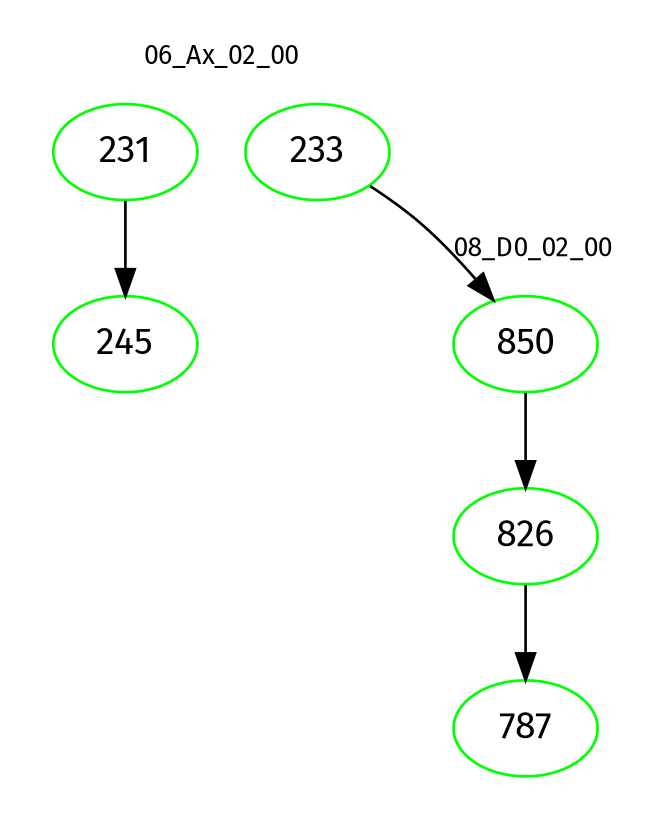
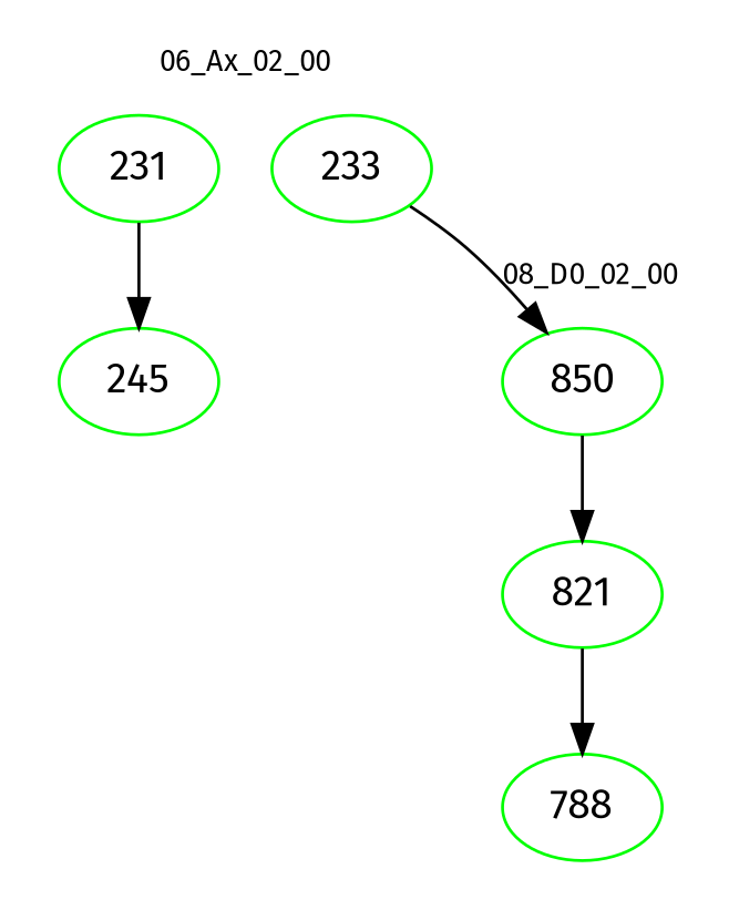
  digraph {
    fontname="Fira Sans"
    node [color=green fontname="Fira Sans"]
    edge [color=black fontname="Fira Sans"]
    n1 [label=233]
    n2 [label=231]
    n3 [label=245]
    n4 [label=850]
-   n5 [label=826]
-   n6 [label=787]
+   n5 [label=821]
+   n6 [label=788]
    subgraph cluster_1 {
      color=white
      fontsize=10
      label="06_Ax_02_00"
      n1
      n2
      n3
    }
    subgraph cluster_2 {
      color=white
      fontsize=10
      label="08_D0_02_00"
      n4
      n5
      n6
    }
    n1 -> n4
    n2 -> n3
    n4 -> n5
    n5 -> n6
  }
